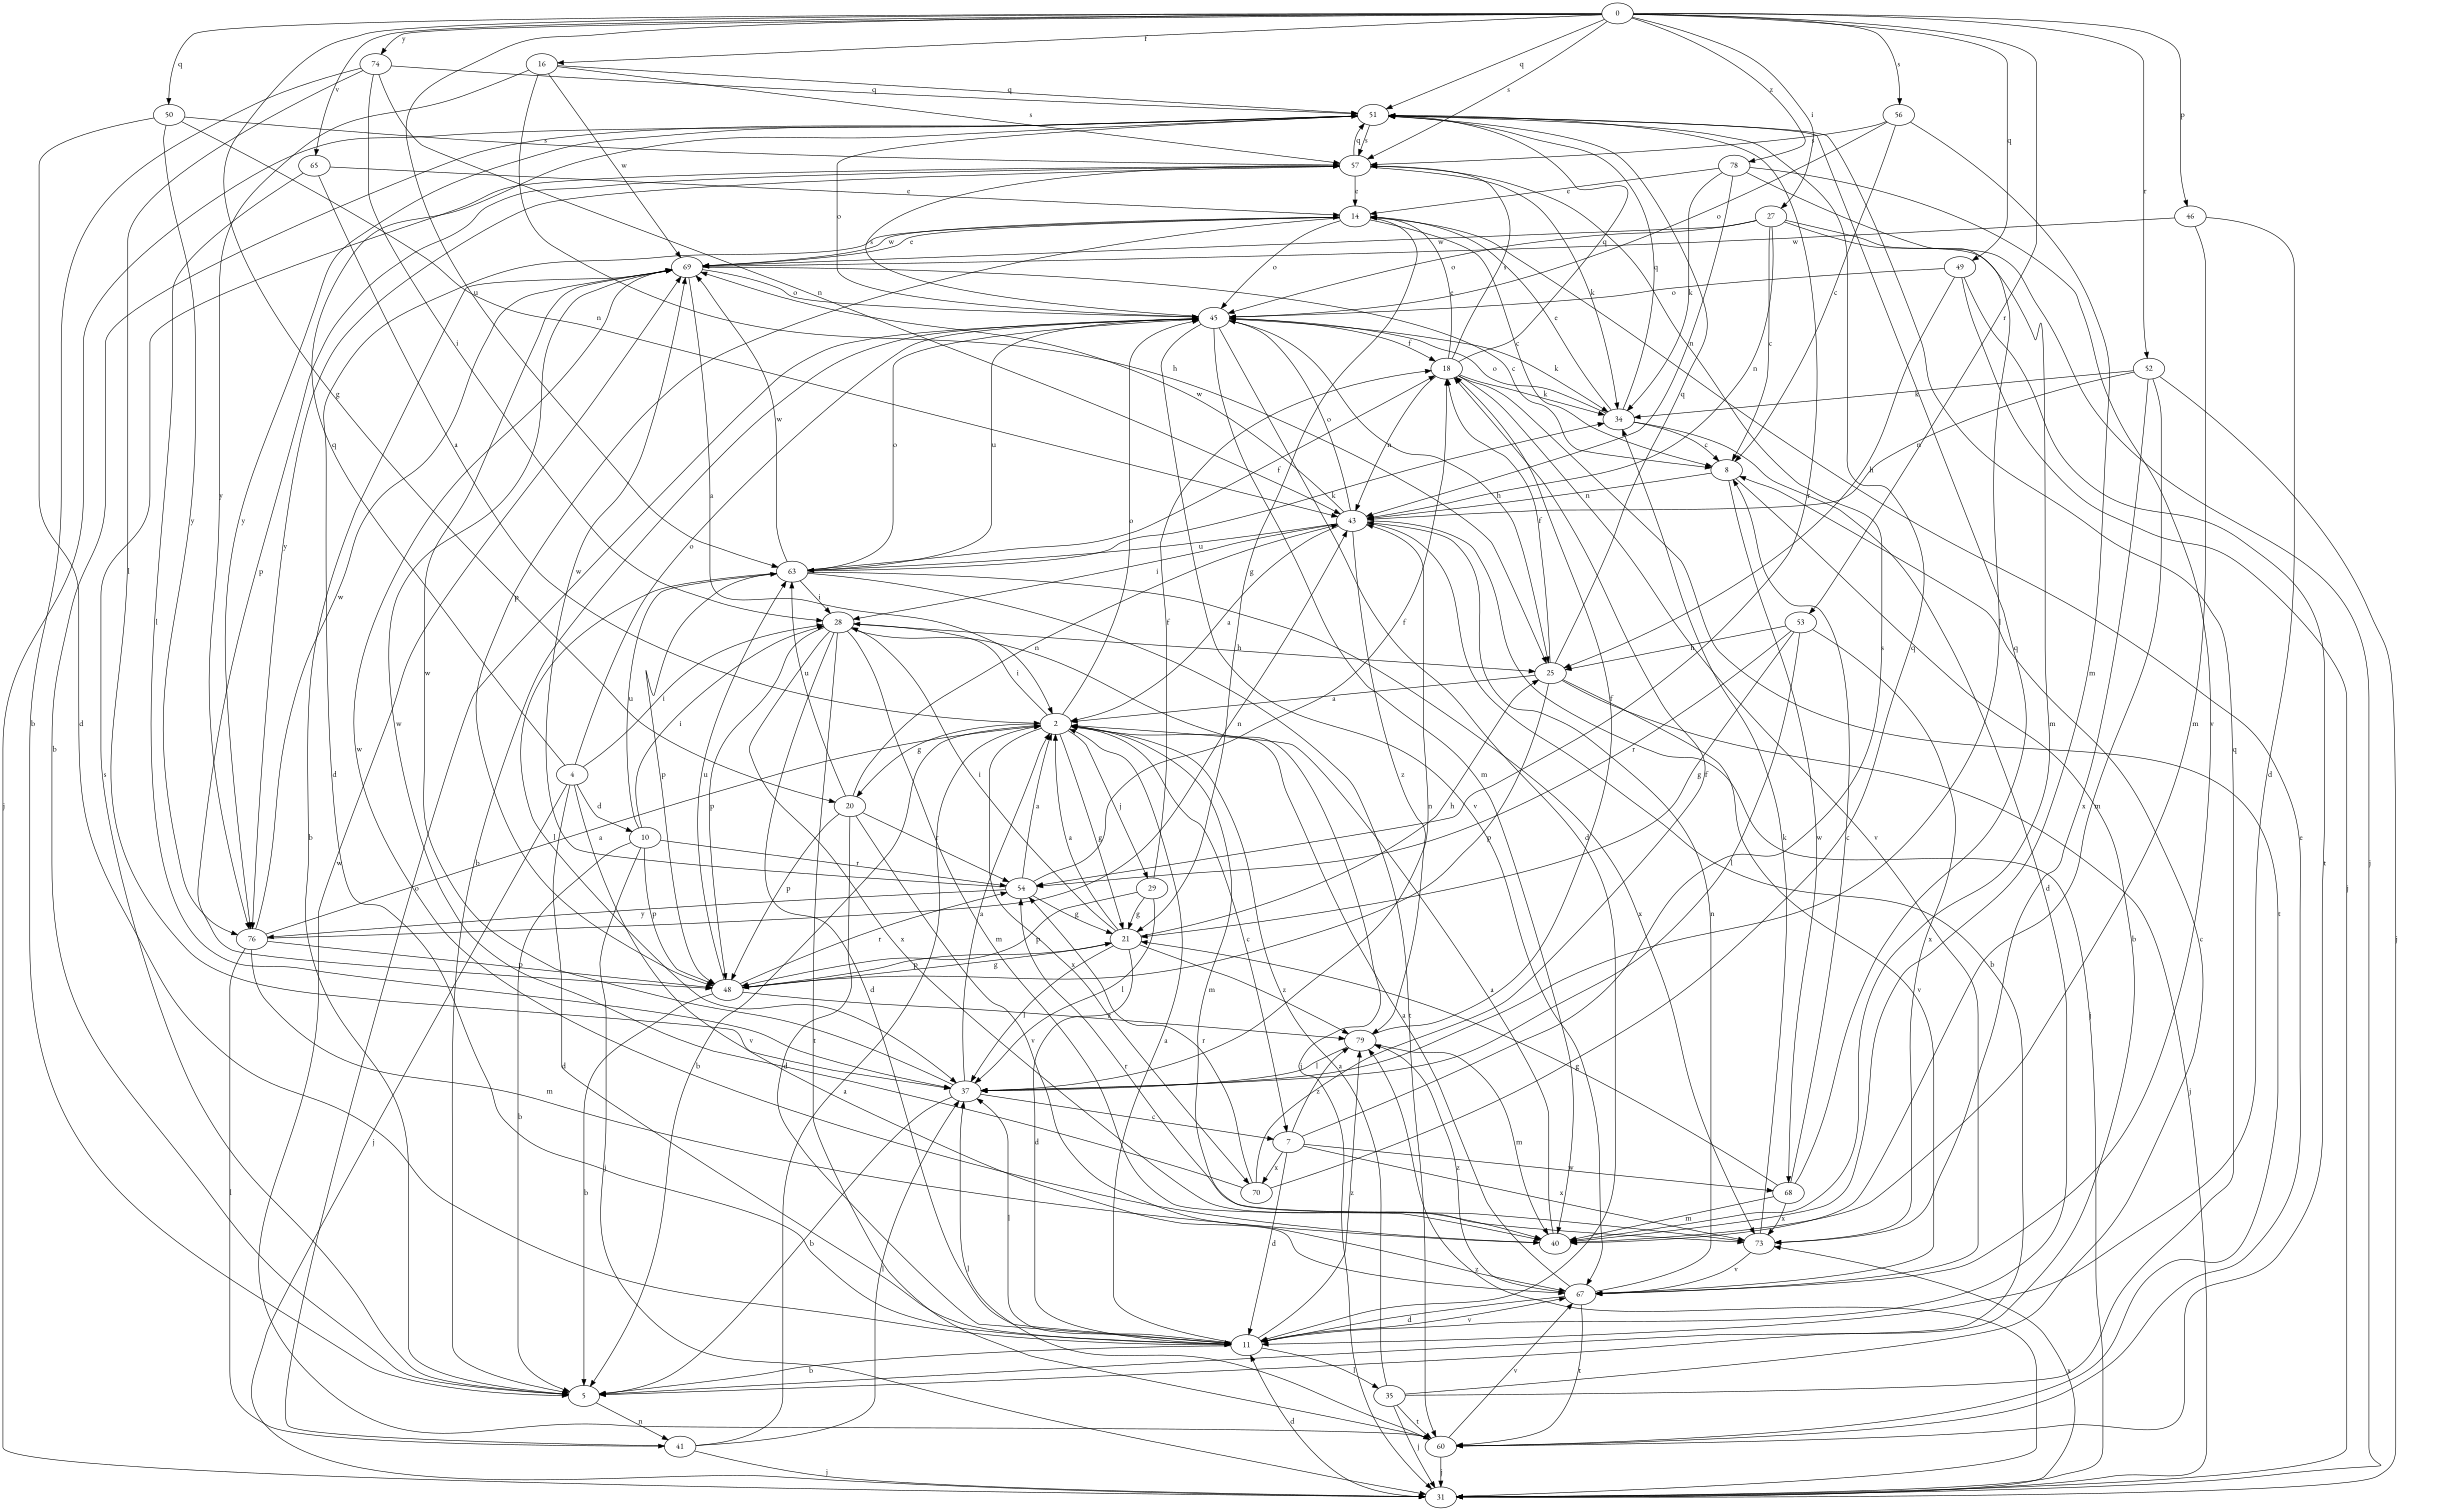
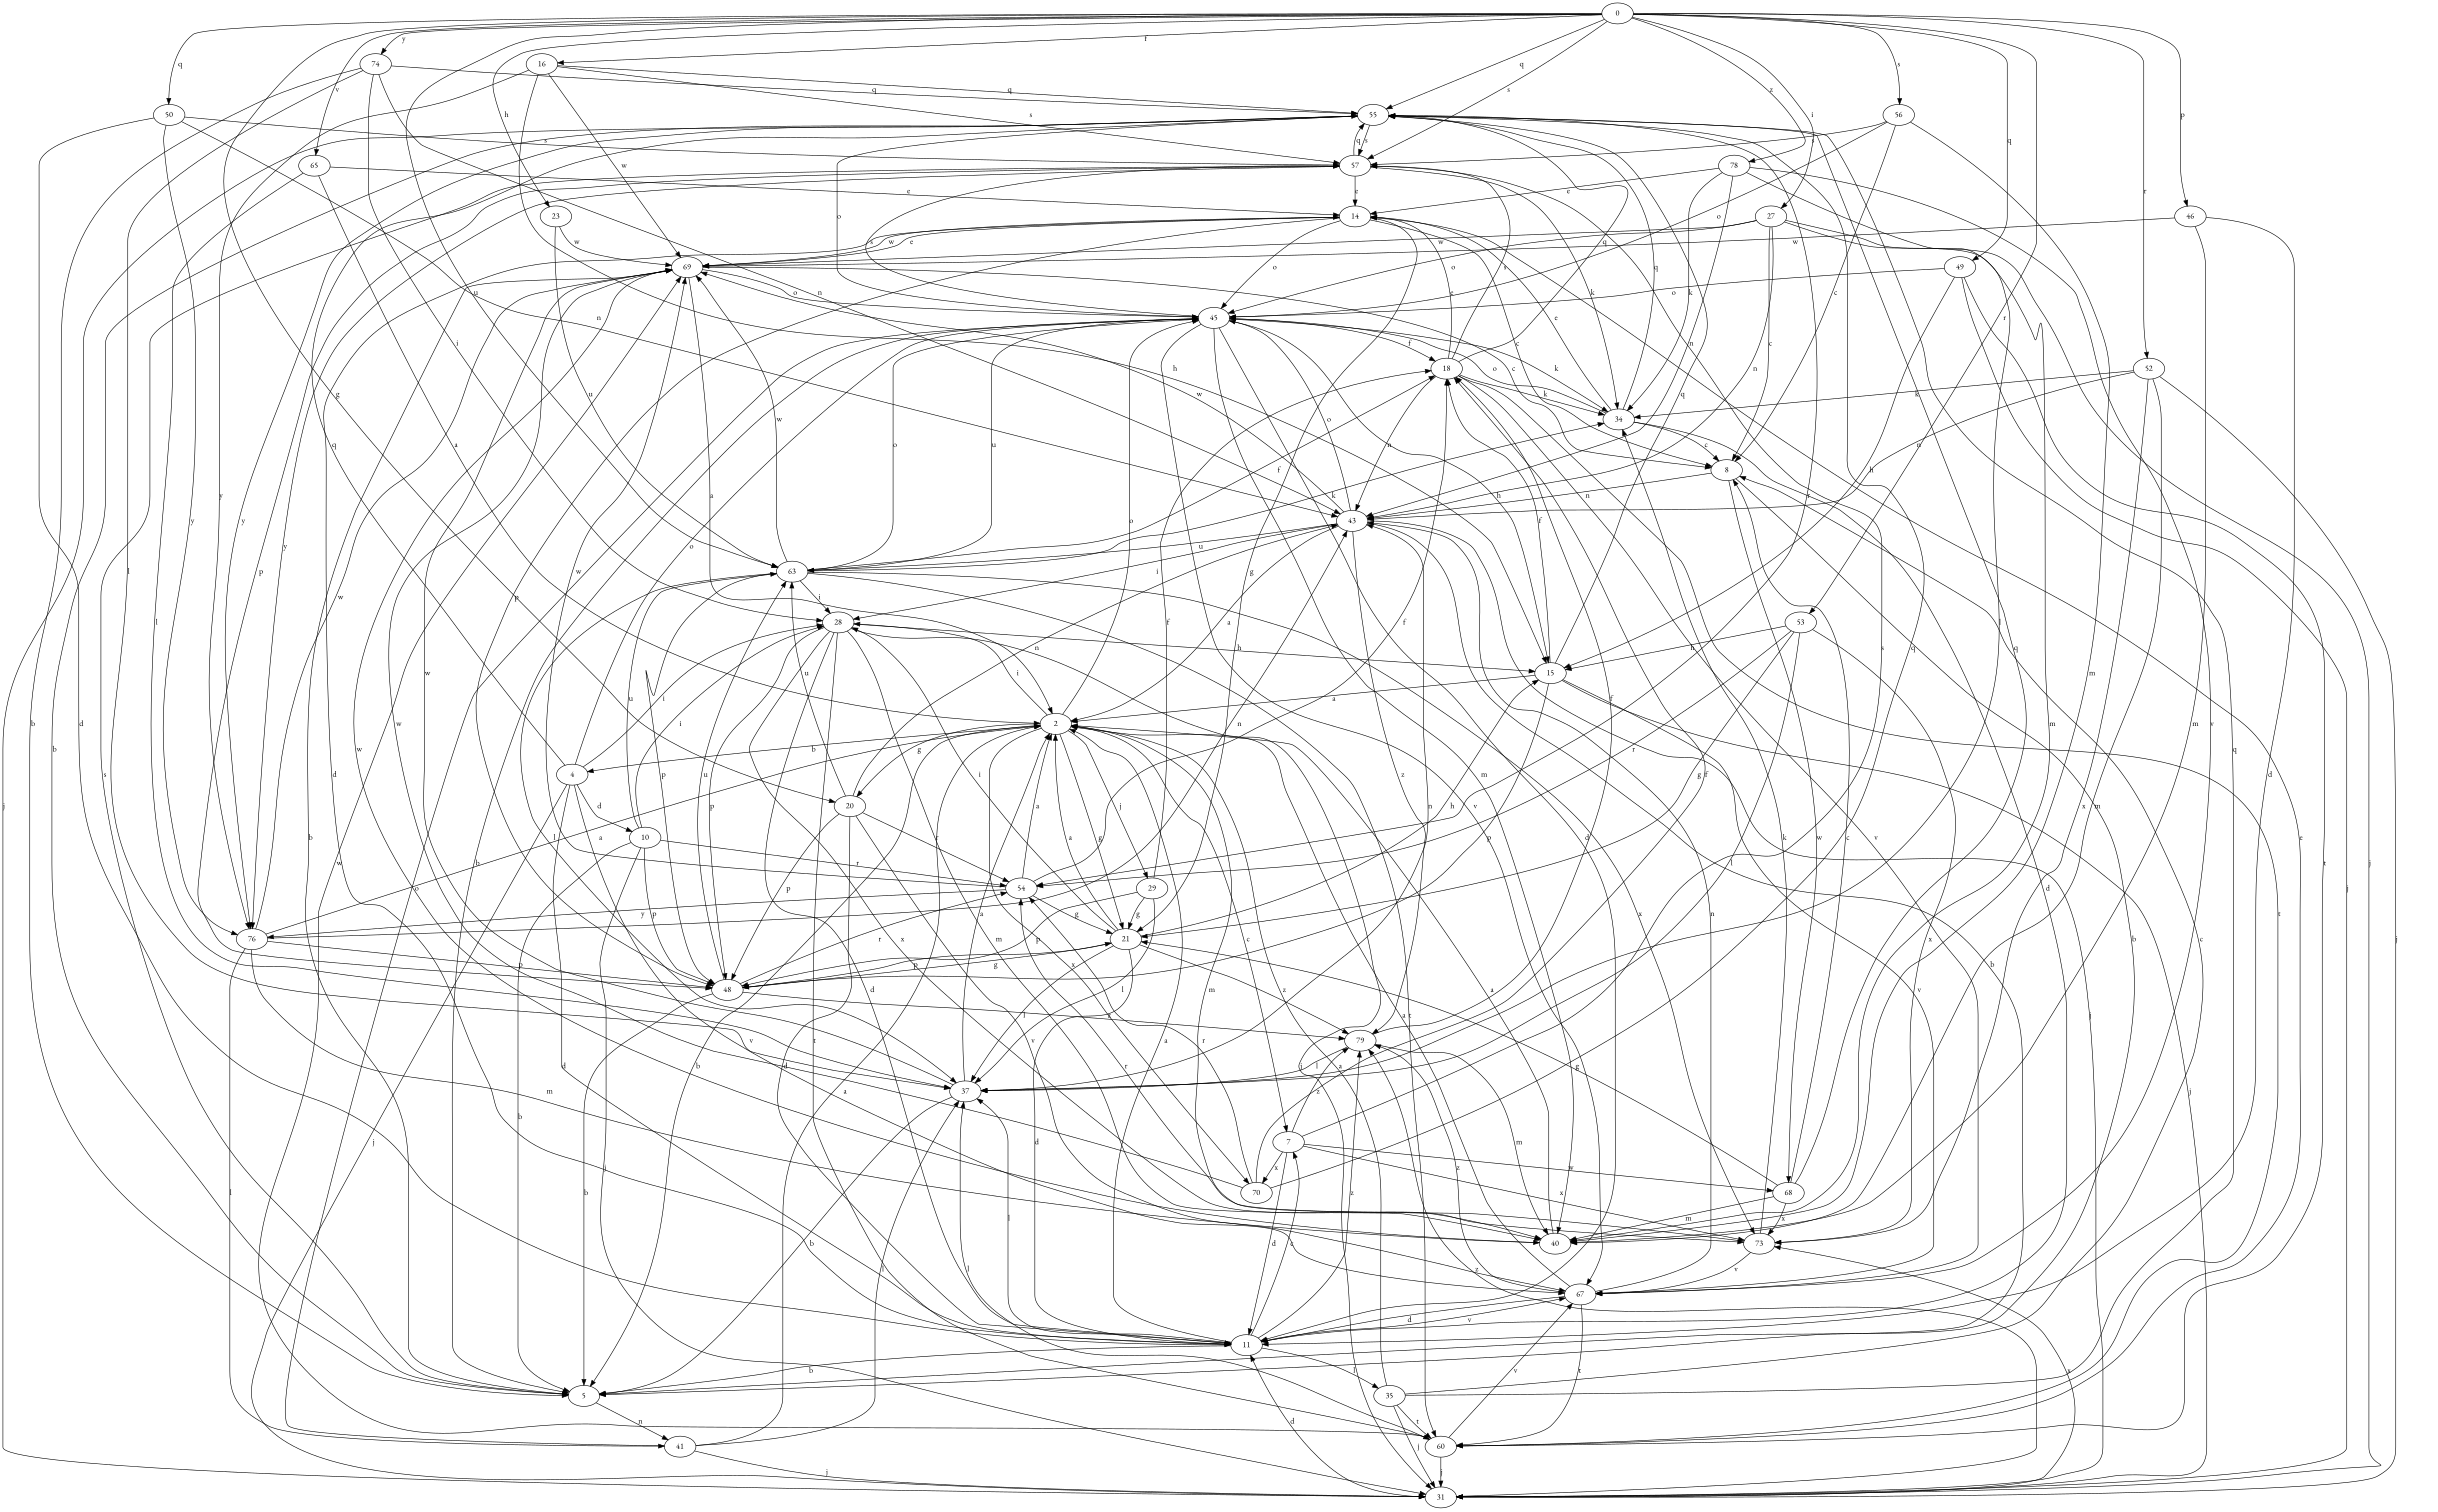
  strict digraph {
    fontname="EB Garamond"
    node [fontname="EB Garamond"]
    edge [fontname="EB Garamond"]
    0
    16
    20
+   23
    27
    46
    49
    50
-   51
+   51 [label=55]
    52
    53
    56
    57
    63
    65
    74
    78
    69
-   25
+   25 [label=15]
    76
    11
    67
    43
    48
    54
    40
    45
    31
    8
    60
    5
    73
    34
    21
    37
    14
    28
    18
    2
    4
    7
    29
    70
    10
    41
    68
    79
    35
    0 -> 16 [label=f]
    0 -> 20 [label=g]
+   0 -> 23 [label=h]
    0 -> 27 [label=i]
    0 -> 46 [label=p]
    0 -> 49 [label=q]
    0 -> 50 [label=q]
    0 -> 51 [label=q]
    0 -> 52 [label=r]
    0 -> 53 [label=r]
    0 -> 56 [label=s]
    0 -> 57 [label=s]
    0 -> 63 [label=u]
    0 -> 65 [label=v]
    0 -> 74 [label=y]
    0 -> 78 [label=z]
    16 -> 51 [label=q]
    16 -> 57 [label=s]
    16 -> 69 [label=w]
    16 -> 25 [label=h]
    16 -> 76 [label=y]
    20 -> 63 [label=u]
    20 -> 11 [label=d]
    20 -> 67 [label=v]
    20 -> 43 [label=n]
    20 -> 48 [label=p]
    20 -> 54 [label=r]
+   23 -> 63 [label=u]
+   23 -> 69 [label=w]
    27 -> 69 [label=w]
    27 -> 43 [label=n]
    27 -> 40 [label=m]
    27 -> 45 [label=o]
    27 -> 31 [label=j]
    27 -> 8 [label=c]
    46 -> 69 [label=w]
    46 -> 11 [label=d]
    46 -> 40 [label=m]
    49 -> 25 [label=h]
    49 -> 45 [label=o]
    49 -> 31 [label=j]
    49 -> 60 [label=t]
    50 -> 57 [label=s]
    50 -> 76 [label=y]
    50 -> 11 [label=d]
    50 -> 43 [label=n]
    51 -> 57 [label=s]
    51 -> 76 [label=y]
    51 -> 54 [label=r]
    51 -> 45 [label=o]
    51 -> 31 [label=j]
    51 -> 5 [label=b]
    52 -> 43 [label=n]
    52 -> 40 [label=m]
    52 -> 31 [label=j]
    52 -> 73 [label=x]
    52 -> 34 [label=k]
    53 -> 25 [label=h]
    53 -> 54 [label=r]
    53 -> 73 [label=x]
    53 -> 21 [label=g]
    53 -> 37 [label=l]
    56 -> 57 [label=s]
    56 -> 40 [label=m]
    56 -> 45 [label=o]
    56 -> 8 [label=c]
    57 -> 51 [label=q]
    57 -> 76 [label=y]
    57 -> 48 [label=p]
    57 -> 34 [label=k]
    57 -> 14 [label=e]
    63 -> 69 [label=w]
    63 -> 48 [label=p]
    63 -> 45 [label=o]
    63 -> 60 [label=t]
    63 -> 73 [label=x]
    63 -> 34 [label=k]
    63 -> 37 [label=l]
    63 -> 28 [label=i]
    63 -> 18 [label=f]
    65 -> 37 [label=l]
    65 -> 14 [label=e]
    65 -> 2 [label=a]
    74 -> 51 [label=q]
    74 -> 43 [label=n]
    74 -> 5 [label=b]
    74 -> 37 [label=l]
    74 -> 28 [label=i]
    78 -> 67 [label=v]
    78 -> 43 [label=n]
    78 -> 34 [label=k]
    78 -> 37 [label=l]
    78 -> 14 [label=e]
    69 -> 45 [label=o]
    69 -> 8 [label=c]
    69 -> 5 [label=b]
    69 -> 14 [label=e]
    69 -> 2 [label=a]
    25 -> 51 [label=q]
    25 -> 67 [label=v]
    25 -> 48 [label=p]
    25 -> 31 [label=j]
    25 -> 18 [label=f]
    25 -> 2 [label=a]
    76 -> 69 [label=w]
    76 -> 43 [label=n]
    76 -> 48 [label=p]
    76 -> 40 [label=m]
    76 -> 2 [label=a]
    76 -> 41 [label=l]
    11 -> 67 [label=v]
    11 -> 5 [label=b]
    11 -> 37 [label=l]
    11 -> 2 [label=a]
-   37 -> 7 [label=c]
+   11 -> 7 [label=c]
    11 -> 79 [label=z]
    11 -> 35 [label=l]
    67 -> 11 [label=d]
    67 -> 43 [label=n]
    67 -> 60 [label=t]
    67 -> 2 [label=a]
    67 -> 79 [label=z]
    43 -> 63 [label=u]
    43 -> 69 [label=w]
    43 -> 45 [label=o]
    43 -> 31 [label=j]
    43 -> 5 [label=b]
    43 -> 28 [label=i]
    43 -> 2 [label=a]
    43 -> 79 [label=z]
    48 -> 63 [label=u]
    48 -> 54 [label=r]
    48 -> 5 [label=b]
    48 -> 21 [label=g]
    48 -> 79 [label=z]
    54 -> 69 [label=w]
    54 -> 76 [label=y]
    54 -> 21 [label=g]
    54 -> 18 [label=f]
    54 -> 2 [label=a]
    40 -> 69 [label=w]
    40 -> 2 [label=a]
    45 -> 57 [label=s]
    45 -> 63 [label=u]
    45 -> 25 [label=h]
    45 -> 11 [label=d]
    45 -> 67 [label=v]
    45 -> 40 [label=m]
    45 -> 5 [label=b]
    45 -> 34 [label=k]
    45 -> 18 [label=f]
    31 -> 11 [label=d]
    31 -> 73 [label=x]
    31 -> 79 [label=z]
    8 -> 43 [label=n]
    8 -> 5 [label=b]
    8 -> 68 [label=w]
    60 -> 69 [label=w]
    60 -> 67 [label=v]
    60 -> 31 [label=j]
    60 -> 37 [label=l]
    60 -> 14 [label=e]
    5 -> 57 [label=s]
    5 -> 41 [label=n]
    73 -> 67 [label=v]
    73 -> 54 [label=r]
    73 -> 34 [label=k]
    34 -> 51 [label=q]
    34 -> 11 [label=d]
    34 -> 45 [label=o]
    34 -> 8 [label=c]
    34 -> 14 [label=e]
    21 -> 25 [label=h]
    21 -> 11 [label=d]
    21 -> 48 [label=p]
    21 -> 37 [label=l]
    21 -> 28 [label=i]
    21 -> 2 [label=a]
    21 -> 79 [label=z]
    37 -> 69 [label=w]
    37 -> 43 [label=n]
    37 -> 5 [label=b]
    37 -> 2 [label=a]
    14 -> 69 [label=w]
    14 -> 11 [label=d]
    14 -> 48 [label=p]
    14 -> 45 [label=o]
    14 -> 8 [label=c]
    14 -> 21 [label=g]
    28 -> 25 [label=h]
    28 -> 11 [label=d]
    28 -> 48 [label=p]
    28 -> 40 [label=m]
    28 -> 31 [label=j]
    28 -> 60 [label=t]
    28 -> 73 [label=x]
    18 -> 51 [label=q]
    18 -> 57 [label=s]
    18 -> 67 [label=v]
    18 -> 43 [label=n]
    18 -> 60 [label=t]
    18 -> 34 [label=k]
    18 -> 14 [label=e]
    2 -> 20 [label=g]
    2 -> 40 [label=m]
    2 -> 45 [label=o]
    2 -> 5 [label=b]
    2 -> 21 [label=g]
    2 -> 28 [label=i]
+   2 -> 4 [label=b]
    2 -> 7 [label=c]
    2 -> 29 [label=j]
    2 -> 70 [label=x]
    4 -> 51 [label=q]
    4 -> 11 [label=d]
    4 -> 67 [label=v]
    4 -> 45 [label=o]
    4 -> 31 [label=j]
    4 -> 28 [label=i]
    4 -> 10 [label=d]
    7 -> 57 [label=s]
    7 -> 11 [label=d]
    7 -> 73 [label=x]
    7 -> 70 [label=x]
    7 -> 68 [label=w]
    7 -> 79 [label=z]
    29 -> 48 [label=p]
    29 -> 21 [label=g]
    29 -> 37 [label=l]
    29 -> 18 [label=f]
    70 -> 51 [label=q]
    70 -> 69 [label=w]
    70 -> 54 [label=r]
    70 -> 18 [label=f]
    10 -> 63 [label=u]
    10 -> 48 [label=p]
    10 -> 54 [label=r]
    10 -> 31 [label=j]
    10 -> 5 [label=b]
    10 -> 28 [label=i]
    41 -> 45 [label=o]
    41 -> 31 [label=j]
    41 -> 37 [label=l]
    41 -> 2 [label=a]
    68 -> 51 [label=q]
    68 -> 40 [label=m]
    68 -> 8 [label=c]
    68 -> 73 [label=x]
    68 -> 21 [label=g]
    79 -> 40 [label=m]
    79 -> 37 [label=l]
    79 -> 18 [label=f]
    35 -> 51 [label=q]
    35 -> 31 [label=j]
    35 -> 8 [label=c]
    35 -> 60 [label=t]
    35 -> 2 [label=a]
  }
